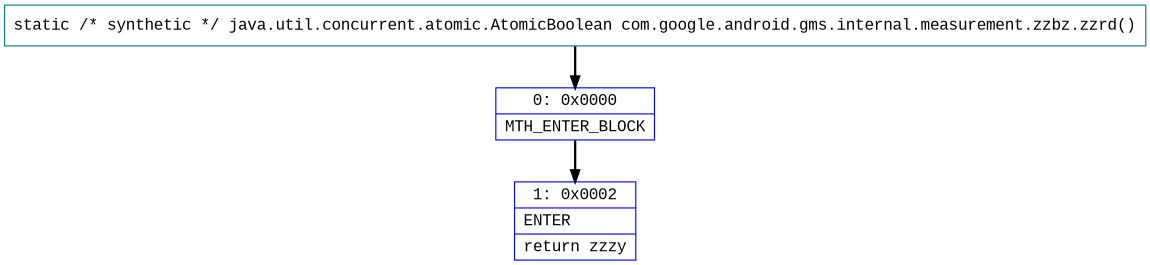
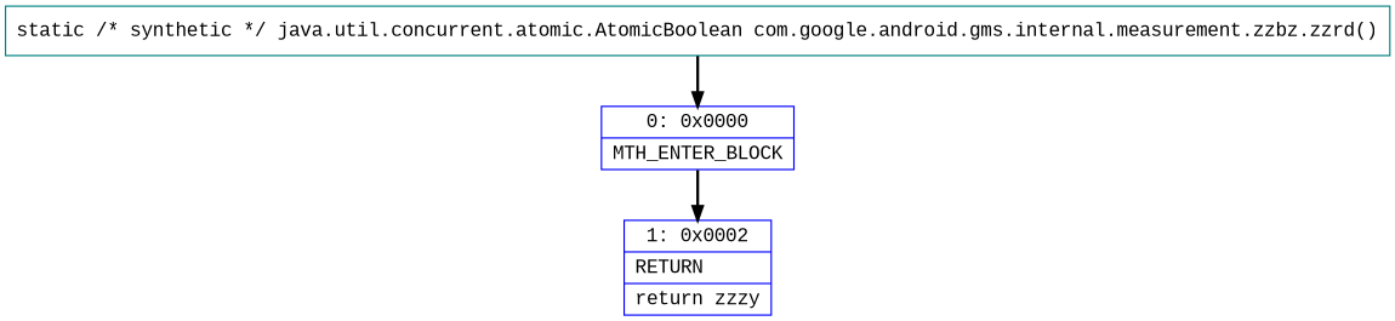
  digraph {
    fontname="Liberation Mono"
    node [shape=record color=blue fontname="Liberation Mono"]
    edge [style=bold fontname="Liberation Mono"]
    n1 [label="{0\:\ 0x0000|MTH_ENTER_BLOCK\l}"]
-   n2 [label="{1\:\ 0x0002|ENTER\l|return zzzy\l}"]
+   n2 [label="{1\:\ 0x0002|RETURN\l|return zzzy\l}"]
    n3 [label="{static \/* synthetic *\/ java.util.concurrent.atomic.AtomicBoolean com.google.android.gms.internal.measurement.zzbz.zzrd() }" color=teal]
    n1 -> n2
    n3 -> n1
  }
